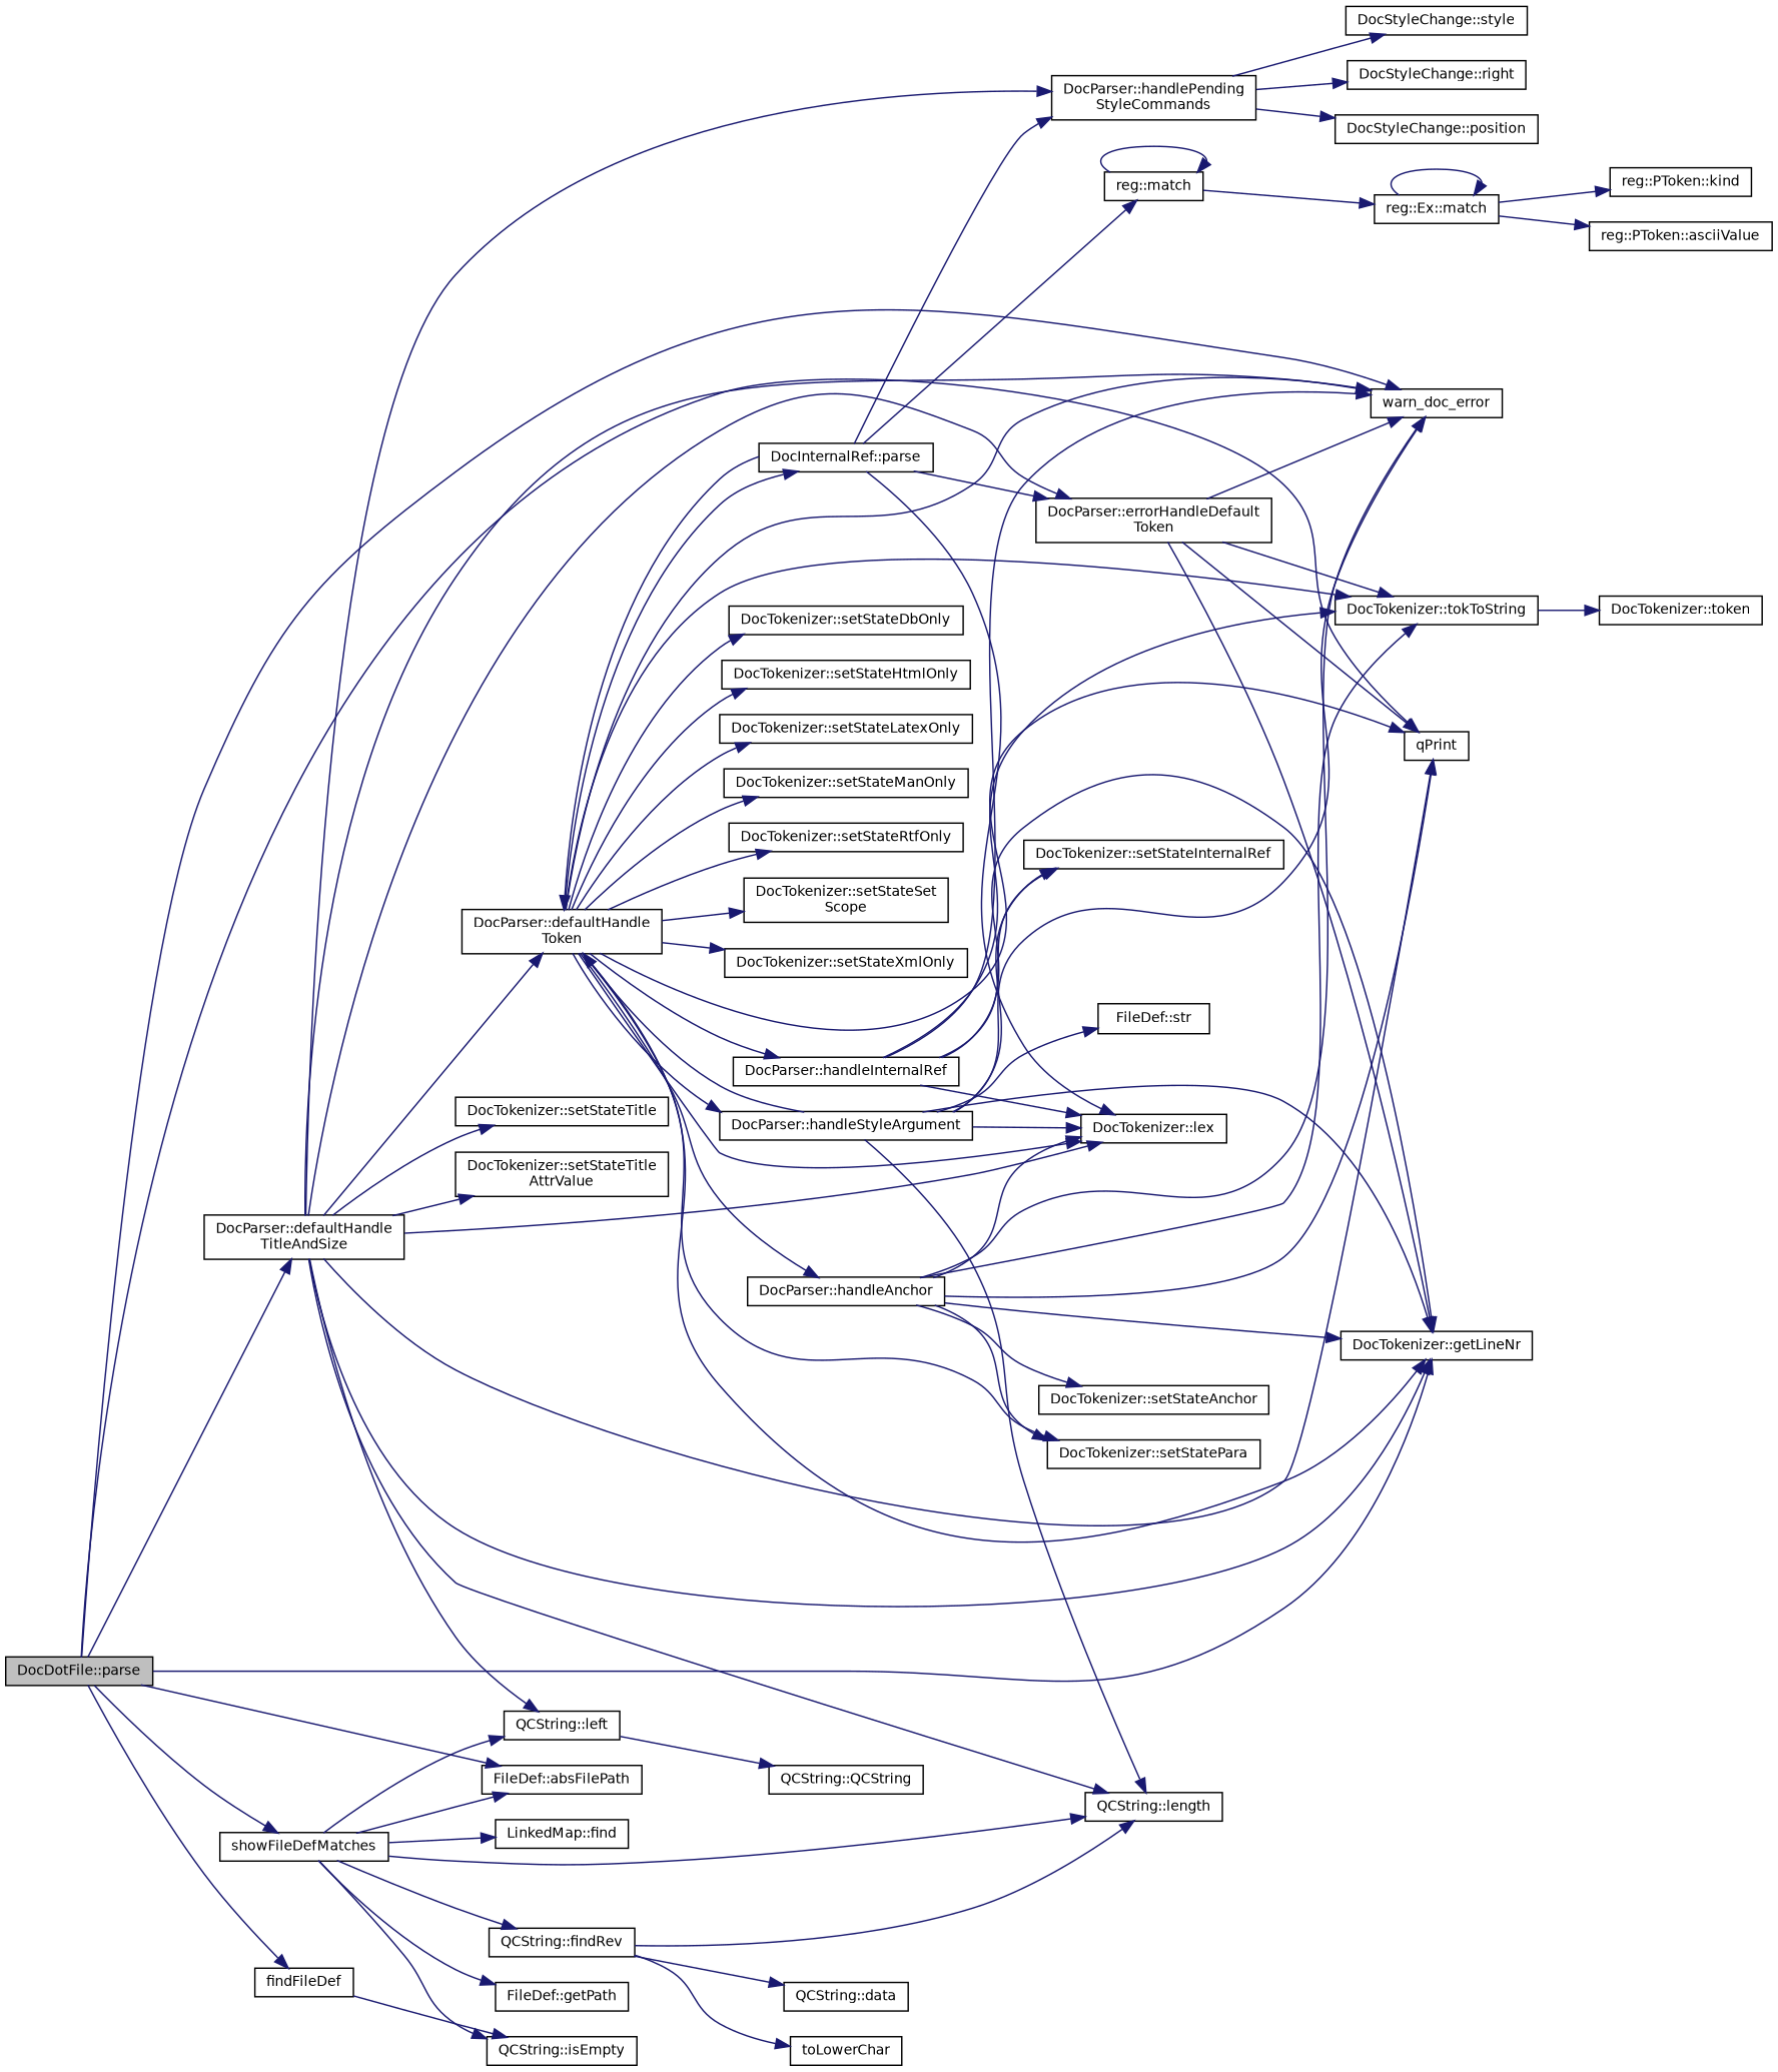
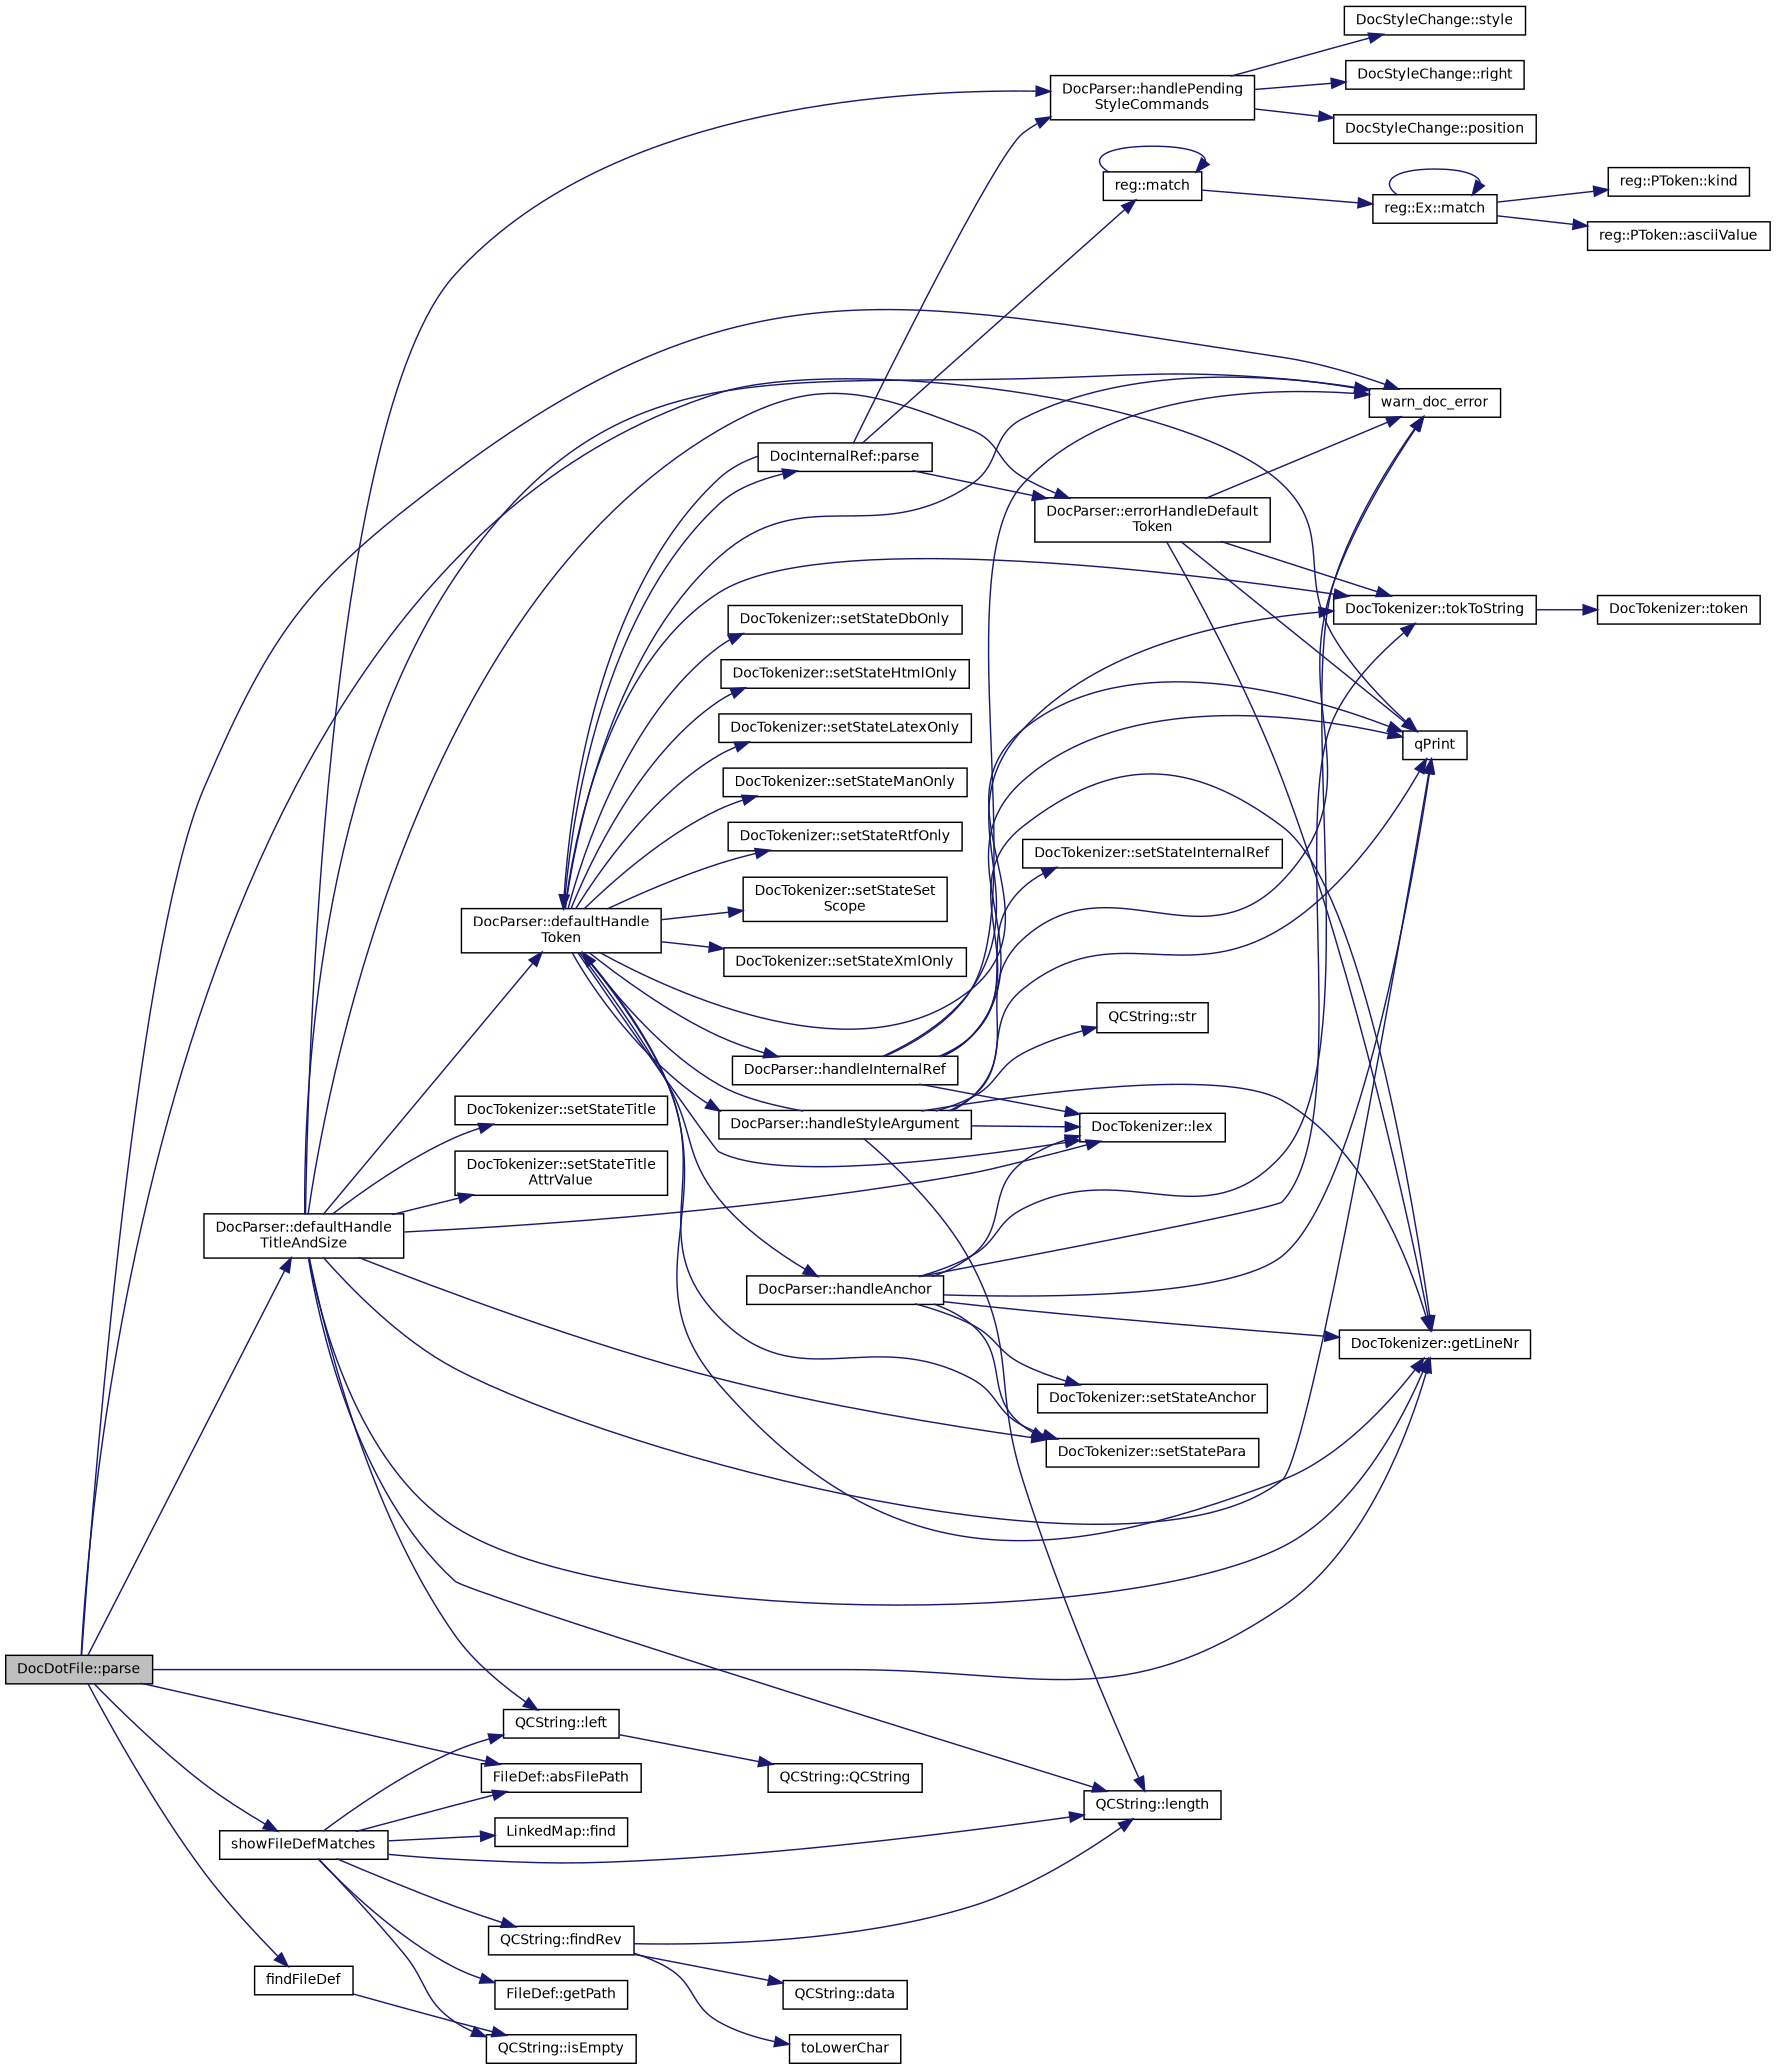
  digraph {
    rankdir=LR
    node [color=black fillcolor=white fontname=Helvetica fontsize=10 shape=record style=filled]
    edge [color=midnightblue fontname=Helvetica fontsize=10 labelfontname=Helvetica labelfontsize=10 style=solid]
    n1 [fillcolor=grey75 fontcolor=black height=0.2 label="DocDotFile::parse" width=0.4]
    n2 [height=0.2 label="FileDef::absFilePath" width=0.4]
    n3 [height=0.2 label="DocParser::defaultHandle\lTitleAndSize" width=0.4]
    n4 [height=0.2 label="DocTokenizer::getLineNr" width=0.4]
    n5 [height=0.2 label=qPrint width=0.4]
    n6 [height=0.2 label=warn_doc_error width=0.4]
    n7 [height=0.2 label=findFileDef width=0.4]
    n8 [height=0.2 label=showFileDefMatches width=0.4]
    n9 [height=0.2 label="DocParser::defaultHandle\lToken" width=0.4]
    n10 [height=0.2 label="DocTokenizer::lex" width=0.4]
    n11 [height=0.2 label="DocTokenizer::setStatePara" width=0.4]
    n12 [height=0.2 label="QCString::length" width=0.4]
    n13 [height=0.2 label="DocParser::errorHandleDefault\lToken" width=0.4]
    n14 [height=0.2 label="DocParser::handlePending\lStyleCommands" width=0.4]
    n15 [height=0.2 label="QCString::left" width=0.4]
    n16 [height=0.2 label="DocTokenizer::setStateTitle" width=0.4]
    n17 [height=0.2 label="DocTokenizer::setStateTitle\lAttrValue" width=0.4]
    n18 [height=0.2 label="QCString::isEmpty" width=0.4]
    n19 [height=0.2 label="LinkedMap::find" width=0.4]
    n20 [height=0.2 label="QCString::findRev" width=0.4]
    n21 [height=0.2 label="FileDef::getPath" width=0.4]
    n22 [height=0.2 label="DocParser::handleAnchor" width=0.4]
    n23 [height=0.2 label="DocTokenizer::tokToString" width=0.4]
    n24 [height=0.2 label="DocParser::handleInternalRef" width=0.4]
    n25 [height=0.2 label="DocParser::handleStyleArgument" width=0.4]
    n26 [height=0.2 label="DocInternalRef::parse" width=0.4]
    n27 [height=0.2 label="DocTokenizer::setStateDbOnly" width=0.4]
    n28 [height=0.2 label="DocTokenizer::setStateHtmlOnly" width=0.4]
    n29 [height=0.2 label="DocTokenizer::setStateLatexOnly" width=0.4]
    n30 [height=0.2 label="DocTokenizer::setStateManOnly" width=0.4]
    n31 [height=0.2 label="DocTokenizer::setStateRtfOnly" width=0.4]
    n32 [height=0.2 label="DocTokenizer::setStateSet\lScope" width=0.4]
    n33 [height=0.2 label="DocTokenizer::setStateXmlOnly" width=0.4]
    n34 [height=0.2 label="DocStyleChange::position" width=0.4]
    n35 [height=0.2 label="DocStyleChange::style" width=0.4]
    n36 [height=0.2 label="DocStyleChange::right" width=0.4]
    n37 [height=0.2 label="QCString::QCString" width=0.4]
    n38 [height=0.2 label="DocTokenizer::setStateAnchor" width=0.4]
    n39 [height=0.2 label="DocTokenizer::token" width=0.4]
    n40 [height=0.2 label="DocTokenizer::setStateInternalRef" width=0.4]
-   n41 [height=0.2 label="FileDef::str" width=0.4]
+   n41 [height=0.2 label="QCString::str" width=0.4]
    n42 [height=0.2 label="reg::match" width=0.4]
    n43 [height=0.2 label="reg::Ex::match" width=0.4]
    n44 [height=0.2 label="reg::PToken::asciiValue" width=0.4]
    n45 [height=0.2 label="reg::PToken::kind" width=0.4]
    n46 [height=0.2 label="QCString::data" width=0.4]
    n47 [height=0.2 label=toLowerChar width=0.4]
    n1 -> n2
    n1 -> n3
    n1 -> n4
    n1 -> n5
    n1 -> n6
    n1 -> n7
    n1 -> n8
    n3 -> n4
    n3 -> n5
    n3 -> n6
    n3 -> n9
    n3 -> n10
+   n3 -> n11
    n3 -> n12
    n3 -> n13
    n3 -> n14
    n3 -> n15
    n3 -> n16
    n3 -> n17
    n7 -> n18
    n8 -> n2
    n8 -> n12
    n8 -> n15
    n8 -> n18
    n8 -> n19
    n8 -> n20
    n8 -> n21
    n9 -> n4
    n9 -> n5
    n9 -> n6
    n9 -> n10
    n9 -> n11
    n9 -> n22
    n9 -> n23
    n9 -> n24
    n9 -> n25
    n9 -> n26
    n9 -> n27
    n9 -> n28
    n9 -> n29
    n9 -> n30
    n9 -> n31
    n9 -> n32
    n9 -> n33
    n13 -> n4
    n13 -> n5
    n13 -> n6
    n13 -> n23
    n14 -> n34
    n14 -> n35
    n14 -> n36
    n15 -> n37
    n20 -> n12
    n20 -> n46
    n20 -> n47
    n22 -> n4
    n22 -> n5
    n22 -> n6
    n22 -> n10
    n22 -> n11
    n22 -> n23
    n22 -> n38
    n23 -> n39
    n24 -> n4
+   n24 -> n5
    n24 -> n6
    n24 -> n10
    n24 -> n23
    n24 -> n40
    n25 -> n4
-   n25 -> n40
+   n25 -> n5
    n25 -> n6
    n25 -> n9
    n25 -> n10
    n25 -> n12
    n25 -> n41
    n26 -> n9
-   n26 -> n10
    n26 -> n13
    n26 -> n14
    n26 -> n42
    n42 -> n42
    n42 -> n43
    n43 -> n43
    n43 -> n44
    n43 -> n45
  }
